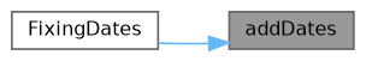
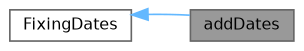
  digraph {
    rankdir=RL
    node [fontname=Helvetica fontsize=10 shape=box style=filled]
    n1 [color=gray40 fillcolor=grey60 fontcolor=black height=0.2 label=addDates width=0.4]
    n2 [color=grey40 fillcolor=white height=0.2 label=FixingDates width=0.4]
-   n1 -> n2 [color=steelblue1 dir=back fontname=Helvetica fontsize=10 labelfontname=Helvetica labelfontsize=10 style=solid]
+   n2 -> n1 [color=steelblue1 dir=back fontname=Helvetica fontsize=10 labelfontname=Helvetica labelfontsize=10 style=solid]
  }
